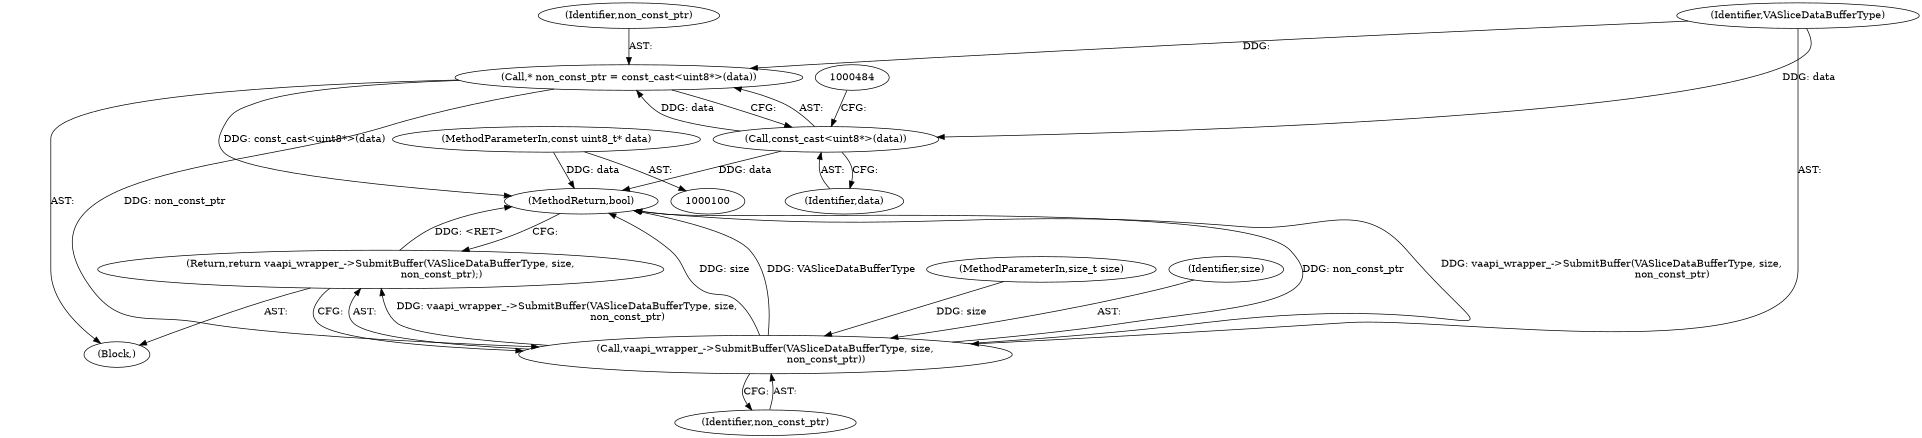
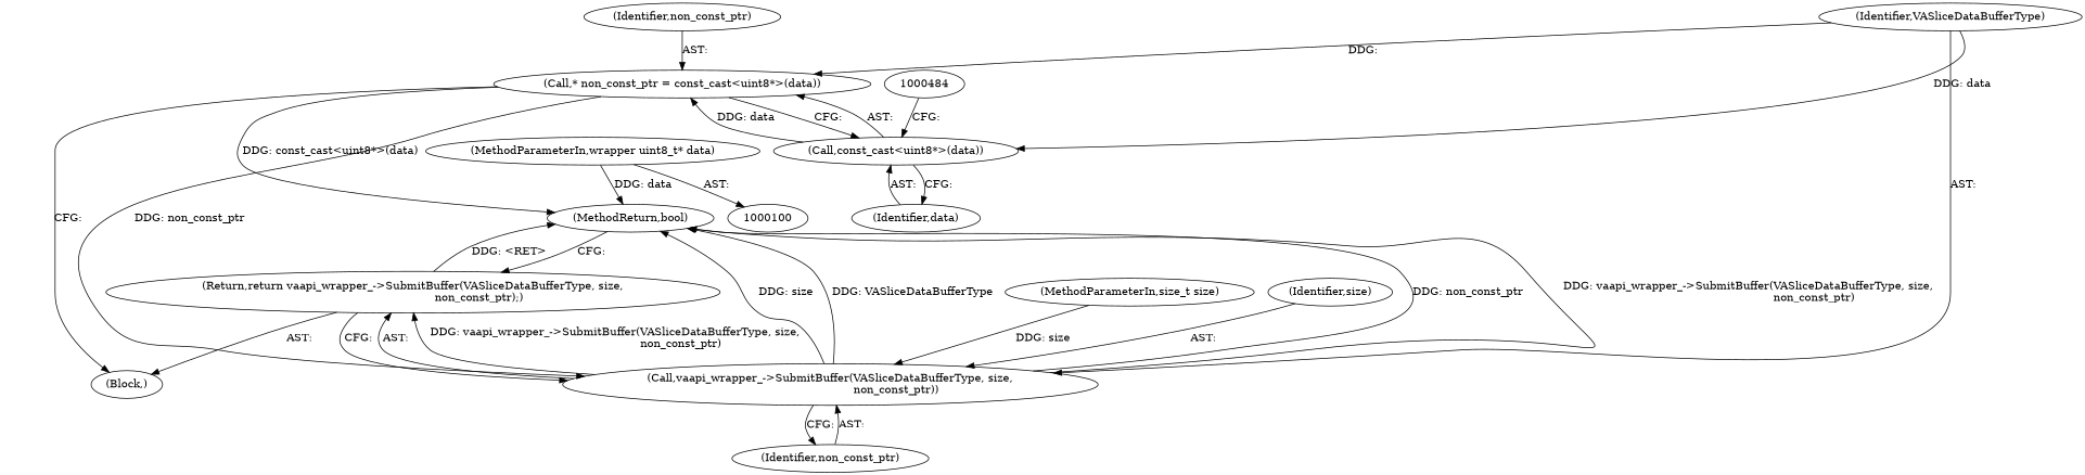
  digraph {
    n1 [label="(Call,* non_const_ptr = const_cast<uint8*>(data))"]
    n2 [label="(Call,const_cast<uint8*>(data))"]
    n3 [label="(Call,vaapi_wrapper_->SubmitBuffer(VASliceDataBufferType, size,\n                                      non_const_ptr))"]
    n4 [label="(MethodReturn,bool)"]
    n5 [label="(Block,)"]
    n6 [label="(Identifier,data)"]
    n7 [label="(Return,return vaapi_wrapper_->SubmitBuffer(VASliceDataBufferType, size,\n                                      non_const_ptr);)"]
    n8 [label="(Identifier,non_const_ptr)"]
-   n9 [label="(MethodParameterIn,const uint8_t* data)"]
+   n9 [label="(MethodParameterIn,wrapper uint8_t* data)"]
    1000100
    n11 [label="(Identifier,non_const_ptr)"]
    n12 [label="(Identifier,size)"]
    n13 [label="(Identifier,VASliceDataBufferType)"]
    n14 [label="(MethodParameterIn,size_t size)"]
    1000484
    n1 -> n2 [label="CFG: "]
    n1 -> n3 [label="DDG: non_const_ptr"]
    n1 -> n4 [label="DDG: const_cast<uint8*>(data)"]
-   n1 -> n5 [label="AST: "]
+   n1 -> n5 [label="CFG: "]
    n2 -> n1 [label="AST: "]
    n2 -> n1 [label="DDG: data"]
-   n2 -> n4 [label="DDG: data"]
    n2 -> n6 [label="CFG: "]
    n3 -> n4 [label="DDG: size"]
    n3 -> n4 [label="DDG: VASliceDataBufferType"]
    n3 -> n4 [label="DDG: non_const_ptr"]
    n3 -> n4 [label="DDG: vaapi_wrapper_->SubmitBuffer(VASliceDataBufferType, size,\n                                      non_const_ptr)"]
    n3 -> n7 [label="AST: "]
    n3 -> n7 [label="DDG: vaapi_wrapper_->SubmitBuffer(VASliceDataBufferType, size,\n                                      non_const_ptr)"]
    n3 -> n8 [label="CFG: "]
    n4 -> n7 [label="CFG: "]
    n6 -> n2 [label="AST: "]
    n7 -> n3 [label="CFG: "]
    n7 -> n4 [label="DDG: <RET>"]
    n7 -> n5 [label="AST: "]
    n8 -> n3 [label="AST: "]
    n9 -> n4 [label="DDG: data"]
    n9 -> 1000100 [label="AST: "]
    n11 -> n1 [label="AST: "]
    n12 -> n3 [label="AST: "]
    n13 -> n1 [label="DDG: "]
    n13 -> n2 [label="DDG: data"]
    n13 -> n3 [label="AST: "]
    n14 -> n3 [label="DDG: size"]
    1000484 -> n2 [label="CFG: "]
  }
